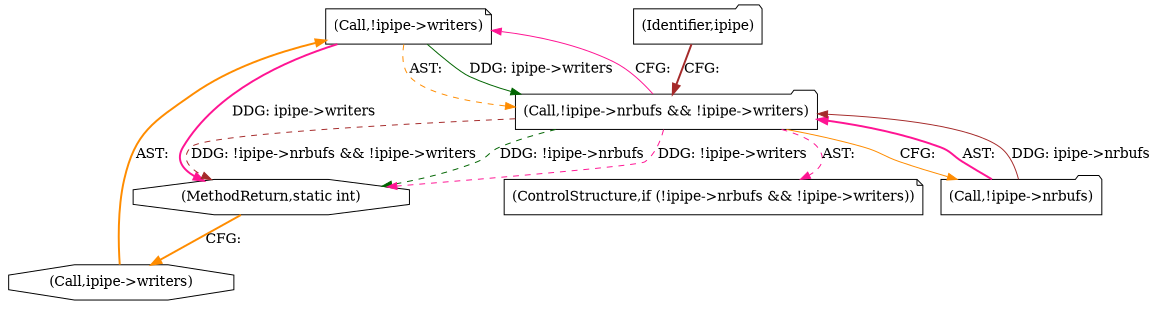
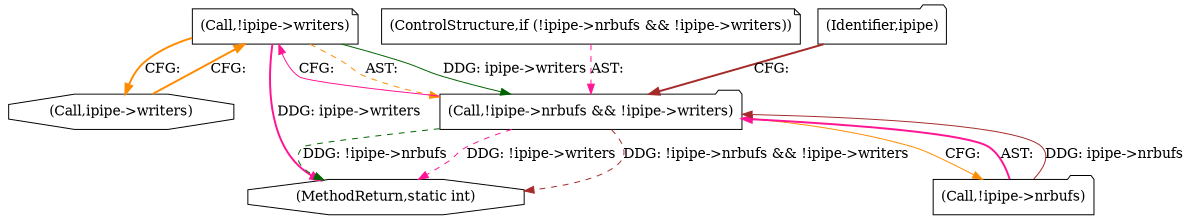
  digraph {
    node [shape=folder]
    edge [color=deeppink style=dashed]
    n1 [label="(Call,!ipipe->writers)" shape=note]
    n2 [label="(Call,!ipipe->nrbufs && !ipipe->writers)"]
    n3 [label="(Call,ipipe->writers)" shape=octagon]
    n4 [label="(MethodReturn,static int)" shape=octagon]
    n5 [label="(ControlStructure,if (!ipipe->nrbufs && !ipipe->writers))" shape=note]
    n6 [label="(Call,!ipipe->nrbufs)"]
    n7 [label="(Identifier,ipipe)"]
    n1 -> n2 [color=darkorange label="AST: "]
    n1 -> n2 [color=darkgreen label="DDG: ipipe->writers" style=solid]
-   n4 -> n3 [color=darkorange label="CFG: " style=bold]
+   n1 -> n3 [color=darkorange label="CFG: " style=bold]
    n1 -> n4 [label="DDG: ipipe->writers" style=bold]
    n2 -> n1 [label="CFG: " style=solid]
    n2 -> n4 [color=brown label="DDG: !ipipe->nrbufs && !ipipe->writers"]
    n2 -> n4 [color=darkgreen label="DDG: !ipipe->nrbufs"]
    n2 -> n4 [label="DDG: !ipipe->writers"]
-   n2 -> n5 [label="AST: "]
+   n5 -> n2 [label="AST: "]
    n2 -> n6 [color=darkorange label="CFG: " style=solid]
-   n3 -> n1 [color=darkorange label="AST: " style=bold]
+   n3 -> n1 [color=darkorange label="CFG: " style=bold]
    n6 -> n2 [label="AST: " style=bold]
    n6 -> n2 [color=brown label="DDG: ipipe->nrbufs" style=solid]
    n7 -> n2 [color=brown label="CFG: " style=bold]
  }
